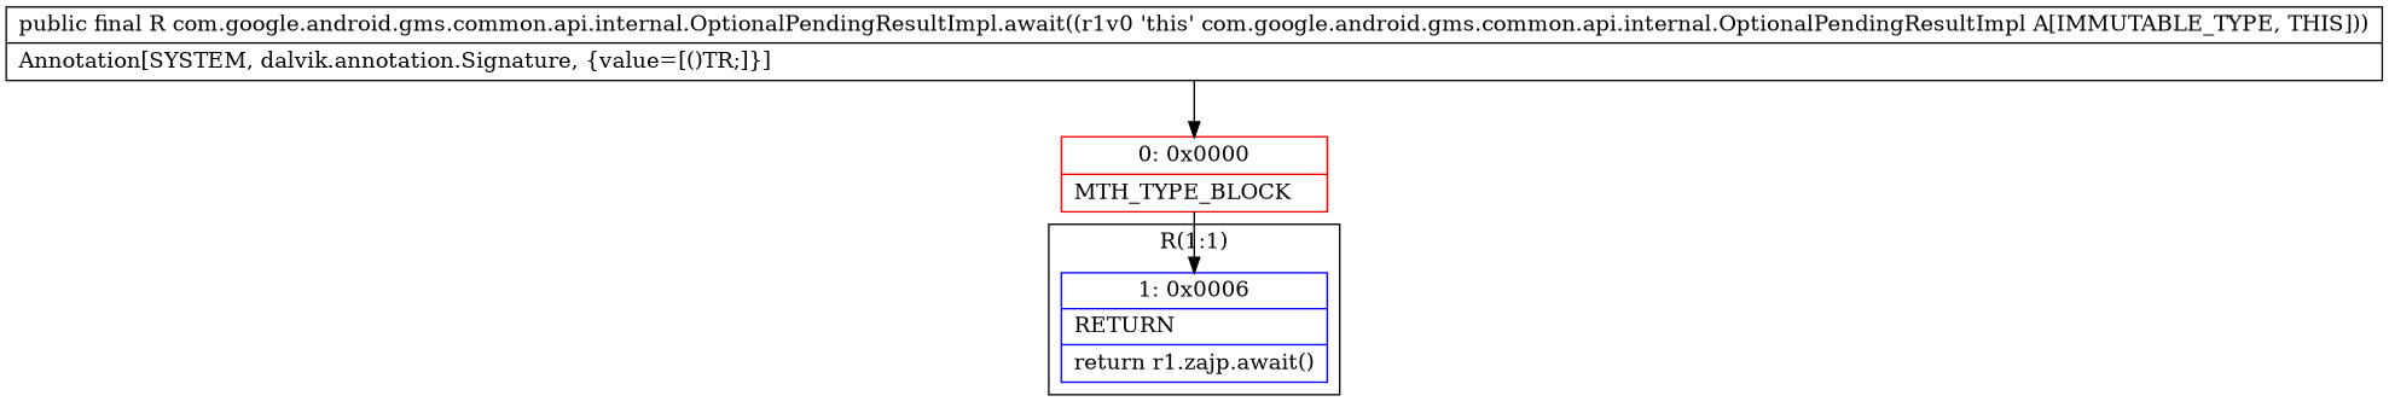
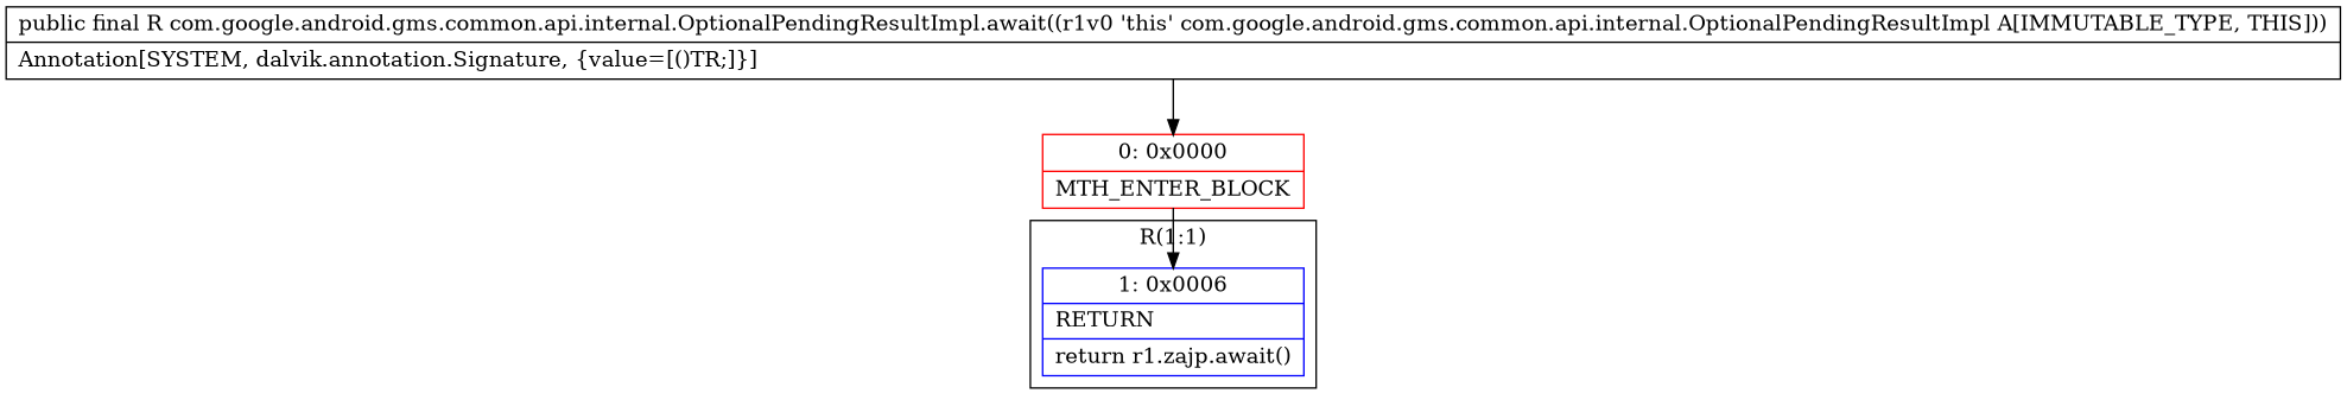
  digraph {
    node [shape=record]
    n1 [color=blue label="{1\:\ 0x0006|RETURN\l|return r1.zajp.await()\l}"]
-   n2 [color=red label="{0\:\ 0x0000|MTH_TYPE_BLOCK\l}"]
+   n2 [color=red label="{0\:\ 0x0000|MTH_ENTER_BLOCK\l}"]
    n3 [label="{public final R com.google.android.gms.common.api.internal.OptionalPendingResultImpl.await((r1v0 'this' com.google.android.gms.common.api.internal.OptionalPendingResultImpl A[IMMUTABLE_TYPE, THIS]))  | Annotation[SYSTEM, dalvik.annotation.Signature, \{value=[()TR;]\}]\l}"]
    subgraph cluster_1 {
      label="R(1:1)"
      n1
    }
    n2 -> n1
    n3 -> n2
  }
